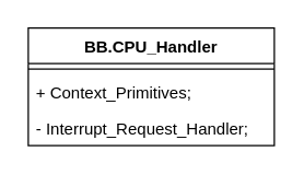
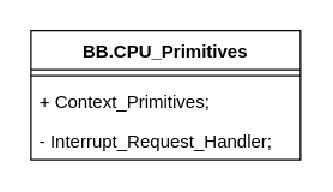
  <mxCell id="0" />
  <mxCell id="1" parent="0" />
- <mxCell id="2" value="BB.CPU_Handler" style="swimlane;fontStyle=1;align=center;verticalAlign=top;childLayout=stackLayout;horizontal=1;startSize=26;horizontalStack=0;resizeParent=1;resizeParentMax=0;resizeLast=0;collapsible=1;marginBottom=0;" vertex="1" parent="1"><mxGeometry x="20" y="20" width="180" height="86" as="geometry" /></mxCell>
+ <mxCell id="2" value="BB.CPU_Primitives" style="swimlane;fontStyle=1;align=center;verticalAlign=top;childLayout=stackLayout;horizontal=1;startSize=26;horizontalStack=0;resizeParent=1;resizeParentMax=0;resizeLast=0;collapsible=1;marginBottom=0;" vertex="1" parent="1"><mxGeometry x="20" y="20" width="180" height="86" as="geometry" /></mxCell>
  <mxCell id="3" value="" style="line;strokeWidth=1;fillColor=none;align=left;verticalAlign=middle;spacingTop=-1;spacingLeft=3;spacingRight=3;rotatable=0;labelPosition=right;points=[];portConstraint=eastwest;" vertex="1" parent="2"><mxGeometry y="26" width="180" height="8" as="geometry" /></mxCell>
  <mxCell id="4" value="+ Context_Primitives;" style="text;strokeColor=none;fillColor=none;align=left;verticalAlign=top;spacingLeft=4;spacingRight=4;overflow=hidden;rotatable=0;points=[[0,0.5],[1,0.5]];portConstraint=eastwest;" vertex="1" parent="2"><mxGeometry y="34" width="180" height="26" as="geometry" /></mxCell>
  <mxCell id="5" value="- Interrupt_Request_Handler;" style="text;strokeColor=none;fillColor=none;align=left;verticalAlign=top;spacingLeft=4;spacingRight=4;overflow=hidden;rotatable=0;points=[[0,0.5],[1,0.5]];portConstraint=eastwest;" vertex="1" parent="2"><mxGeometry y="60" width="180" height="26" as="geometry" /></mxCell>
